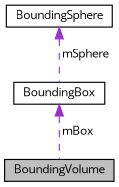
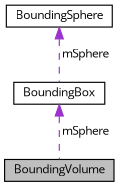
  digraph {
    fontname="Open Sans"
    node [color=black fillcolor=white fontname="Open Sans" fontsize=10 shape=record style=filled]
    edge [color=darkorchid3 dir=back fontname="Open Sans" fontsize=10 labelfontname=Helvetica labelfontsize=10 style=dashed]
    n1 [fillcolor=grey75 fontcolor=black height=0.2 label=BoundingVolume width=0.4]
    n2 [height=0.2 label=BoundingSphere width=0.4]
    n3 [height=0.2 label=BoundingBox width=0.4]
    n2 -> n3 [label=" mSphere"]
-   n3 -> n1 [label=" mBox"]
+   n3 -> n1 [label=" mSphere"]
  }
